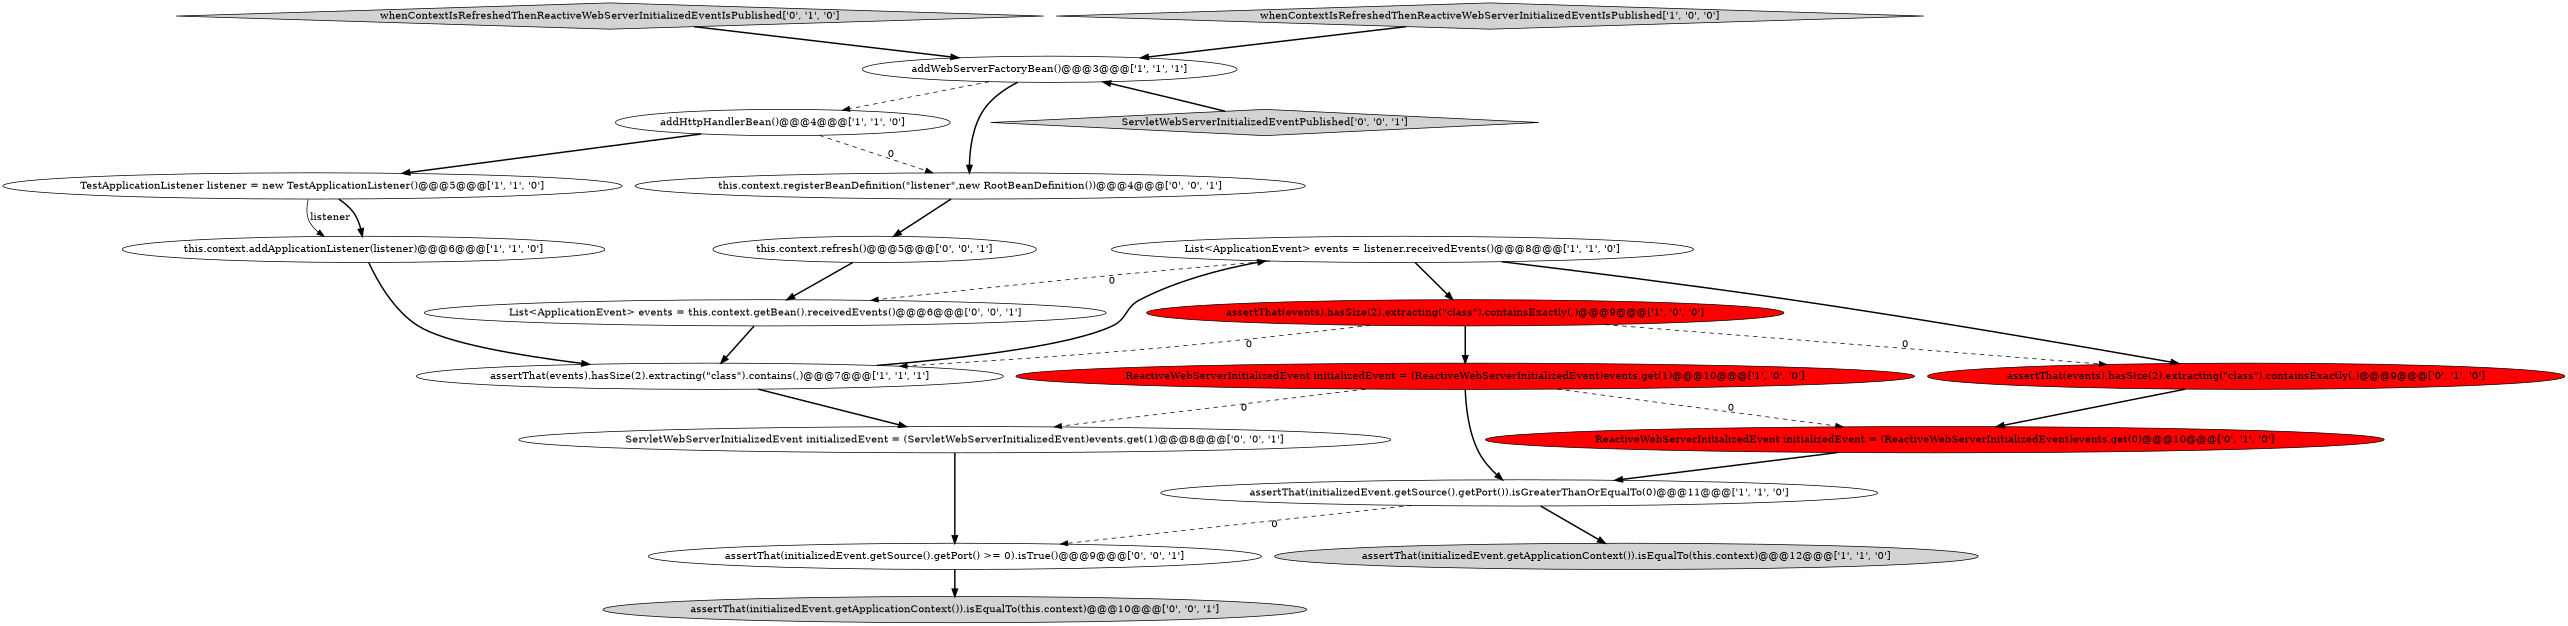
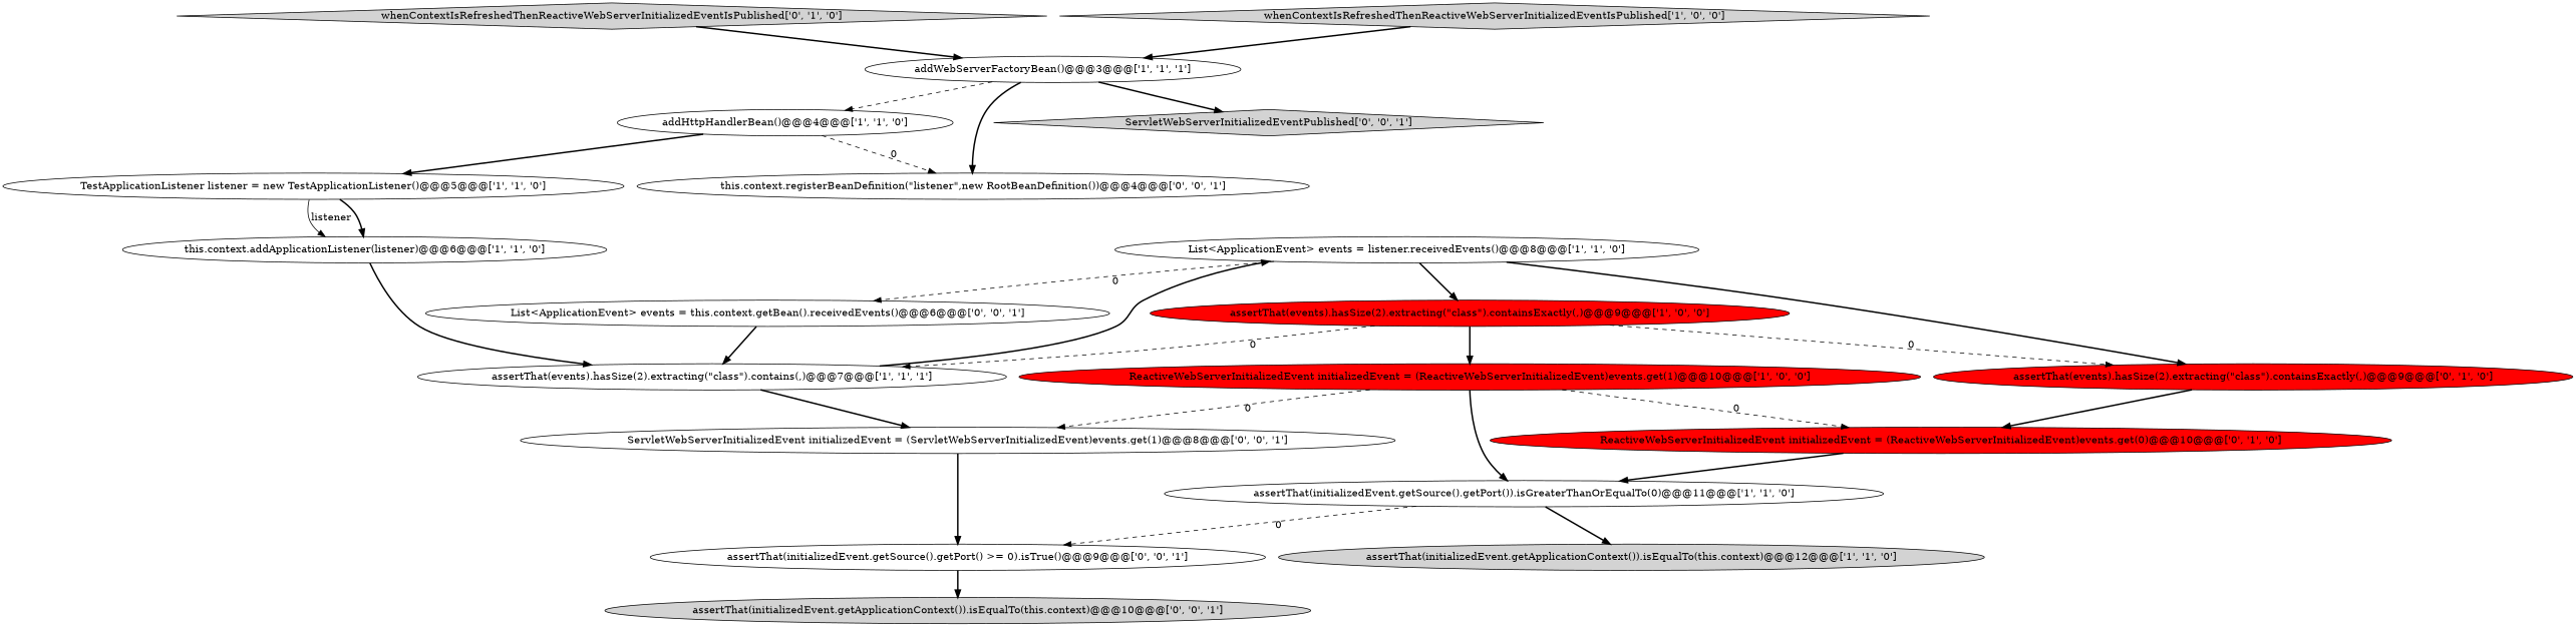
  digraph {
    node [fillcolor=white shape=ellipse style=filled]
    edge [style=bold]
    n1 [label="List<ApplicationEvent> events = listener.receivedEvents()@@@8@@@['1', '1', '0']"]
    n2 [label="List<ApplicationEvent> events = this.context.getBean().receivedEvents()@@@6@@@['0', '0', '1']"]
    n3 [fillcolor=red label="assertThat(events).hasSize(2).extracting(\"class\").containsExactly(,)@@@9@@@['0', '1', '0']"]
    n4 [fillcolor=red label="assertThat(events).hasSize(2).extracting(\"class\").containsExactly(,)@@@9@@@['1', '0', '0']"]
    n5 [label="assertThat(events).hasSize(2).extracting(\"class\").contains(,)@@@7@@@['1', '1', '1']"]
    n6 [fillcolor=red label="ReactiveWebServerInitializedEvent initializedEvent = (ReactiveWebServerInitializedEvent)events.get(0)@@@10@@@['0', '1', '0']"]
    n7 [fillcolor=red label="ReactiveWebServerInitializedEvent initializedEvent = (ReactiveWebServerInitializedEvent)events.get(1)@@@10@@@['1', '0', '0']"]
    n8 [label="addHttpHandlerBean()@@@4@@@['1', '1', '0']"]
    n9 [label="TestApplicationListener listener = new TestApplicationListener()@@@5@@@['1', '1', '0']"]
    n10 [label="this.context.registerBeanDefinition(\"listener\",new RootBeanDefinition())@@@4@@@['0', '0', '1']"]
    n11 [label="this.context.addApplicationListener(listener)@@@6@@@['1', '1', '0']"]
-   n12 [label="this.context.refresh()@@@5@@@['0', '0', '1']"]
    n13 [label="assertThat(initializedEvent.getSource().getPort() >= 0).isTrue()@@@9@@@['0', '0', '1']"]
    n14 [fillcolor=lightgray label="assertThat(initializedEvent.getApplicationContext()).isEqualTo(this.context)@@@10@@@['0', '0', '1']"]
    n15 [fillcolor=lightgray label="whenContextIsRefreshedThenReactiveWebServerInitializedEventIsPublished['0', '1', '0']" shape=diamond]
    n16 [label="addWebServerFactoryBean()@@@3@@@['1', '1', '1']"]
    n17 [label="ServletWebServerInitializedEvent initializedEvent = (ServletWebServerInitializedEvent)events.get(1)@@@8@@@['0', '0', '1']"]
    n18 [fillcolor=lightgray label="whenContextIsRefreshedThenReactiveWebServerInitializedEventIsPublished['1', '0', '0']" shape=diamond]
    n19 [fillcolor=lightgray label="assertThat(initializedEvent.getApplicationContext()).isEqualTo(this.context)@@@12@@@['1', '1', '0']"]
    n20 [label="assertThat(initializedEvent.getSource().getPort()).isGreaterThanOrEqualTo(0)@@@11@@@['1', '1', '0']"]
    n21 [fillcolor=lightgray label="ServletWebServerInitializedEventPublished['0', '0', '1']" shape=diamond]
    n1 -> n2 [label=0 style=dashed]
    n1 -> n3
    n1 -> n4
    n2 -> n5
    n3 -> n6
    n4 -> n3 [label=0 style=dashed]
    n4 -> n5 [label=0 style=dashed]
    n4 -> n7
    n5 -> n1
    n5 -> n17
    n6 -> n20
    n7 -> n6 [label=0 style=dashed]
    n7 -> n17 [label=0 style=dashed]
    n7 -> n20
    n8 -> n9
    n8 -> n10 [label=0 style=dashed]
    n9 -> n11
    n9 -> n11 [label=listener style=solid]
-   n10 -> n12
    n11 -> n5
-   n12 -> n2
    n13 -> n14
    n15 -> n16
    n16 -> n8 [style=dashed]
    n16 -> n10
    n17 -> n13
    n18 -> n16
    n20 -> n13 [label=0 style=dashed]
    n20 -> n19
-   n21 -> n16
+   n16 -> n21
  }
